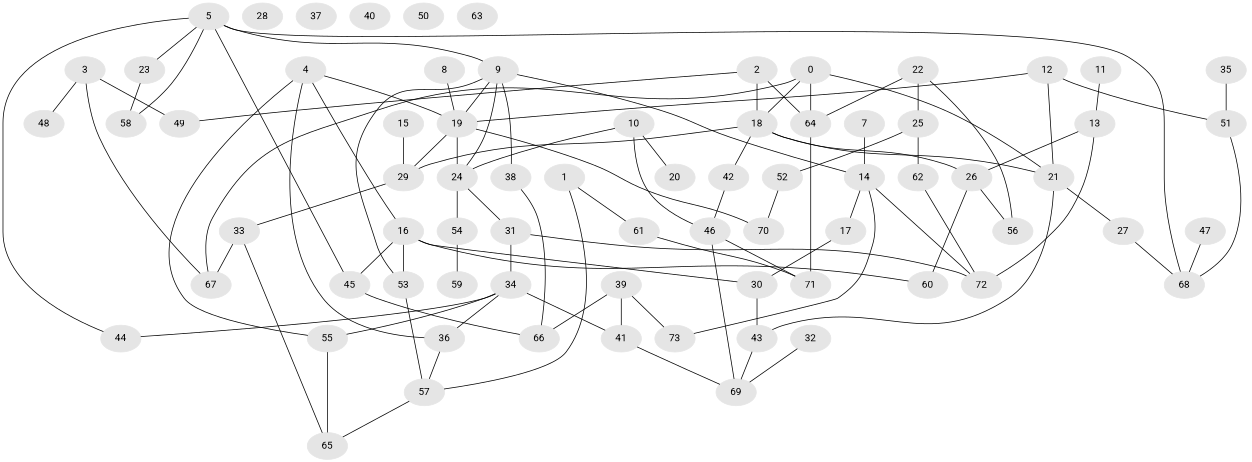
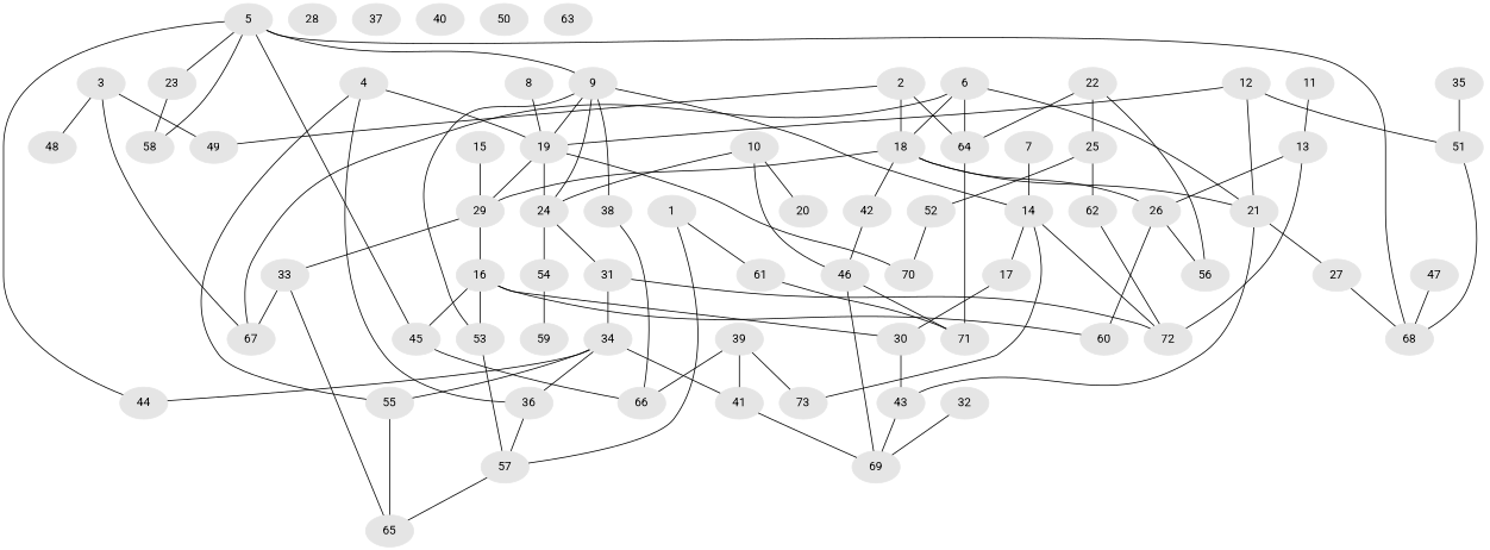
  graph {
    fontname=Roboto
    node [color=gray90 fontname=Roboto style=filled]
    edge [fontname=Roboto]
    1
    57
    61
    65
    71
    2
    18
    49
    64
    21
    26
    29
    42
    3
    48
    67
    4
    16
    19
    36
    55
    45
    53
    30
    60
    24
    70
    5
    9
    23
    44
    58
    68
    14
    38
    66
-   6 [label=0]
+   6
    27
    43
    7
    72
    17
    73
    8
    31
    54
    10
    20
    46
    69
    11
    13
    12
    51
    56
    15
    33
    22
    25
    52
    62
    34
    59
    28
    41
    32
    35
    37
    39
    40
    47
    50
    63
    1 -- 57
    1 -- 61
    57 -- 65
    61 -- 71
    2 -- 18
    2 -- 49
    2 -- 64
    18 -- 21
    18 -- 26
    18 -- 29
    18 -- 42
    64 -- 71
    21 -- 27
    21 -- 43
    26 -- 60
    26 -- 56
    29 -- 33
    42 -- 46
    3 -- 49
    3 -- 48
    3 -- 67
-   4 -- 16
+   29 -- 16
    4 -- 19
    4 -- 36
    4 -- 55
    16 -- 45
    16 -- 53
    16 -- 30
    16 -- 60
    19 -- 29
    19 -- 24
    19 -- 70
    36 -- 57
    55 -- 65
    45 -- 66
    53 -- 57
    30 -- 43
    24 -- 31
    24 -- 54
    5 -- 45
    5 -- 9
    5 -- 23
    5 -- 44
    5 -- 58
    5 -- 68
    9 -- 19
    9 -- 53
    9 -- 24
    9 -- 14
    9 -- 38
    23 -- 58
    14 -- 72
    14 -- 17
    14 -- 73
    38 -- 66
    6 -- 18
    6 -- 64
    6 -- 21
    6 -- 67
    27 -- 68
    43 -- 69
    7 -- 14
    17 -- 30
    8 -- 19
    31 -- 72
    31 -- 34
    54 -- 59
    10 -- 24
    10 -- 20
    10 -- 46
    46 -- 71
    46 -- 69
    11 -- 13
    13 -- 26
    13 -- 72
    12 -- 21
    12 -- 19
    12 -- 51
    51 -- 68
    15 -- 29
    33 -- 65
    33 -- 67
    22 -- 64
    22 -- 56
    22 -- 25
    25 -- 52
    25 -- 62
    52 -- 70
    62 -- 72
    34 -- 36
    34 -- 55
    34 -- 44
    34 -- 41
    41 -- 69
    32 -- 69
    35 -- 51
    39 -- 66
    39 -- 73
    39 -- 41
    47 -- 68
  }
